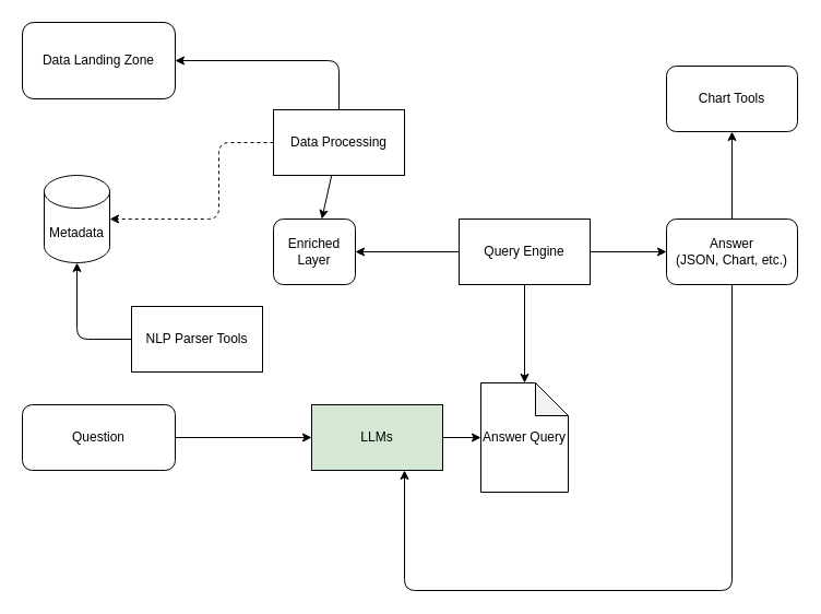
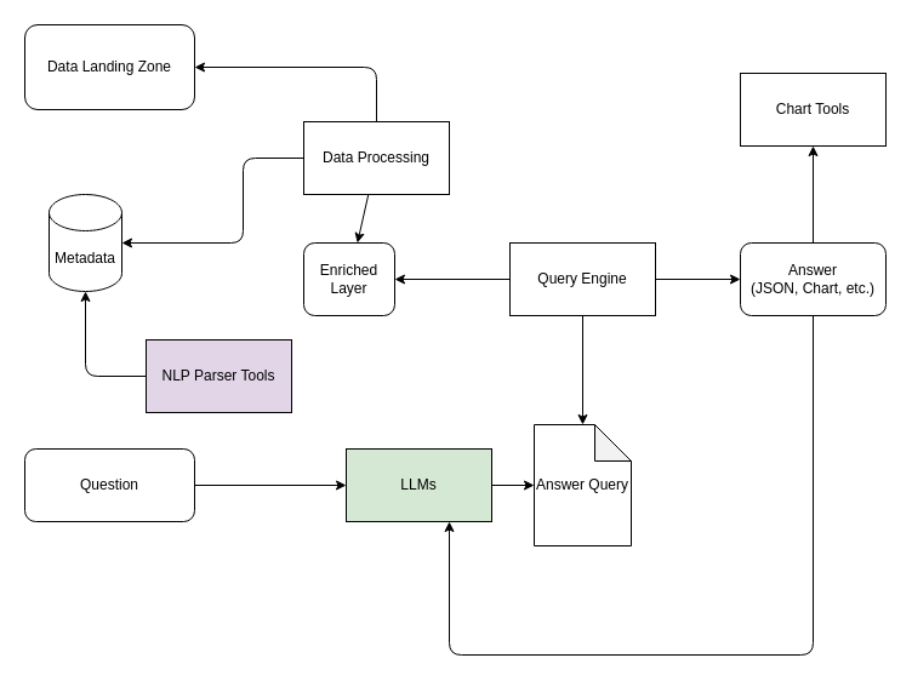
  <mxCell id="0" />
  <mxCell id="1" parent="0" />
  <mxCell id="2" value="Data Landing Zone" style="rounded=1;whiteSpace=wrap;html=1;" parent="1" vertex="1"><mxGeometry x="20" y="20" width="140" height="70" as="geometry" /></mxCell>
  <mxCell id="3" value="Metadata" style="shape=cylinder3;whiteSpace=wrap;html=1;boundedLbl=1;backgroundOutline=1;size=15;" parent="1" vertex="1"><mxGeometry x="40" y="160" width="60" height="80" as="geometry" /></mxCell>
- <mxCell id="4" style="edgeStyle=orthogonalEdgeStyle;html=1;exitX=0;exitY=0.5;exitDx=0;exitDy=0;dashed=1;" parent="1" source="7" target="3" edge="1"><mxGeometry relative="1" as="geometry"><mxPoint x="250" y="55" as="sourcePoint" /><Array as="points"><mxPoint x="200" y="130" /><mxPoint x="200" y="200" /></Array></mxGeometry></mxCell>
+ <mxCell id="4" style="edgeStyle=orthogonalEdgeStyle;html=1;exitX=0;exitY=0.5;exitDx=0;exitDy=0;" parent="1" source="7" target="3" edge="1"><mxGeometry relative="1" as="geometry"><mxPoint x="250" y="55" as="sourcePoint" /><Array as="points"><mxPoint x="200" y="130" /><mxPoint x="200" y="200" /></Array></mxGeometry></mxCell>
  <mxCell id="5" value="" style="edgeStyle=orthogonalEdgeStyle;html=1;entryX=1;entryY=0.5;entryDx=0;entryDy=0;exitX=0.5;exitY=0;exitDx=0;exitDy=0;" parent="1" source="7" target="2" edge="1"><mxGeometry relative="1" as="geometry"><mxPoint x="310" y="85" as="sourcePoint" /><Array as="points"><mxPoint x="310" y="55" /></Array></mxGeometry></mxCell>
  <mxCell id="6" style="edgeStyle=none;html=1;" parent="1" source="7" target="9" edge="1"><mxGeometry relative="1" as="geometry" /></mxCell>
  <mxCell id="7" value="Data Processing" style="whiteSpace=wrap;html=1;rounded=0;" parent="1" vertex="1"><mxGeometry x="250" y="100" width="120" height="60" as="geometry" /></mxCell>
  <mxCell id="8" style="edgeStyle=orthogonalEdgeStyle;html=1;exitX=0;exitY=0.5;exitDx=0;exitDy=0;entryX=1;entryY=0.5;entryDx=0;entryDy=0;" parent="1" source="17" target="9" edge="1"><mxGeometry relative="1" as="geometry" /></mxCell>
  <mxCell id="9" value="Enriched Layer" style="rounded=1;whiteSpace=wrap;html=1;" parent="1" vertex="1"><mxGeometry x="250" y="200" width="75" height="60" as="geometry" /></mxCell>
  <mxCell id="10" style="edgeStyle=none;html=1;entryX=0;entryY=0.5;entryDx=0;entryDy=0;" parent="1" source="11" target="13" edge="1"><mxGeometry relative="1" as="geometry" /></mxCell>
  <mxCell id="11" value="Question" style="rounded=1;whiteSpace=wrap;html=1;" parent="1" vertex="1"><mxGeometry x="20" y="370" width="140" height="60" as="geometry" /></mxCell>
  <mxCell id="12" style="edgeStyle=none;html=1;" parent="1" source="13" target="15" edge="1"><mxGeometry relative="1" as="geometry" /></mxCell>
  <mxCell id="13" value="LLMs" style="rounded=0;whiteSpace=wrap;html=1;fillColor=#d5e8d4;" parent="1" vertex="1"><mxGeometry x="285" y="370" width="120" height="60" as="geometry" /></mxCell>
  <mxCell id="14" style="edgeStyle=orthogonalEdgeStyle;html=1;entryX=0.5;entryY=0;entryDx=0;entryDy=0;entryPerimeter=0;" parent="1" source="17" target="15" edge="1"><mxGeometry relative="1" as="geometry"><Array as="points" /></mxGeometry></mxCell>
  <mxCell id="15" value="Answer Query" style="shape=note;whiteSpace=wrap;html=1;backgroundOutline=1;darkOpacity=0.05;" parent="1" vertex="1"><mxGeometry x="440" y="350" width="80" height="100" as="geometry" /></mxCell>
  <mxCell id="16" style="edgeStyle=orthogonalEdgeStyle;html=1;" parent="1" source="17" target="20" edge="1"><mxGeometry relative="1" as="geometry" /></mxCell>
  <mxCell id="17" value="Query Engine" style="rounded=0;whiteSpace=wrap;html=1;" parent="1" vertex="1"><mxGeometry x="420" y="200" width="120" height="60" as="geometry" /></mxCell>
  <mxCell id="18" style="edgeStyle=orthogonalEdgeStyle;html=1;" parent="1" source="20" edge="1"><mxGeometry relative="1" as="geometry"><Array as="points"><mxPoint x="670" y="540" /><mxPoint x="370" y="540" /><mxPoint x="370" y="430" /></Array><mxPoint x="370" y="430" as="targetPoint" /></mxGeometry></mxCell>
  <mxCell id="19" style="edgeStyle=orthogonalEdgeStyle;html=1;entryX=0.5;entryY=1;entryDx=0;entryDy=0;" parent="1" source="20" target="23" edge="1"><mxGeometry relative="1" as="geometry" /></mxCell>
  <mxCell id="20" value="Answer&lt;br&gt;(JSON, Chart, etc.)" style="rounded=1;whiteSpace=wrap;html=1;" parent="1" vertex="1"><mxGeometry x="610" y="200" width="120" height="60" as="geometry" /></mxCell>
  <mxCell id="21" style="edgeStyle=orthogonalEdgeStyle;html=1;entryX=0.5;entryY=1;entryDx=0;entryDy=0;entryPerimeter=0;" parent="1" source="22" target="3" edge="1"><mxGeometry relative="1" as="geometry" /></mxCell>
- <mxCell id="22" value="NLP Parser Tools" style="rounded=0;whiteSpace=wrap;html=1;" parent="1" vertex="1"><mxGeometry x="120" y="280" width="120" height="60" as="geometry" /></mxCell>
- <mxCell id="23" value="Chart Tools" style="whiteSpace=wrap;html=1;rounded=1;" parent="1" vertex="1"><mxGeometry x="610" y="60" width="120" height="60" as="geometry" /></mxCell>
+ <mxCell id="22" value="NLP Parser Tools" style="rounded=0;whiteSpace=wrap;html=1;fillColor=#e1d5e7;" parent="1" vertex="1"><mxGeometry x="120" y="280" width="120" height="60" as="geometry" /></mxCell>
+ <mxCell id="23" value="Chart Tools" style="rounded=0;whiteSpace=wrap;html=1;" parent="1" vertex="1"><mxGeometry x="610" y="60" width="120" height="60" as="geometry" /></mxCell>
